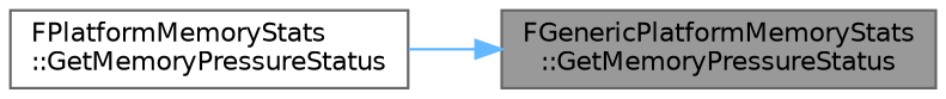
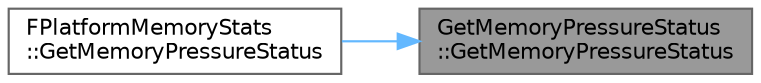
  digraph {
    rankdir=RL
    node [fontname=Helvetica fontsize=10 shape=box style=filled]
-   n1 [color=gray40 fillcolor=grey60 fontcolor=black height=0.2 label="FGenericPlatformMemoryStats\l::GetMemoryPressureStatus" width=0.4]
+   n1 [color=gray40 fillcolor=grey60 fontcolor=black height=0.2 label="GetMemoryPressureStatus\l::GetMemoryPressureStatus" width=0.4]
    n2 [color=grey40 fillcolor=white height=0.2 label="FPlatformMemoryStats\l::GetMemoryPressureStatus" width=0.4]
    n1 -> n2 [color=steelblue1 dir=back fontname=Helvetica fontsize=10 labelfontname=Helvetica labelfontsize=10 style=solid]
  }
